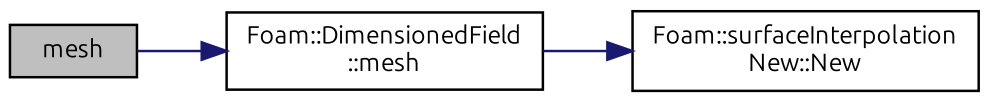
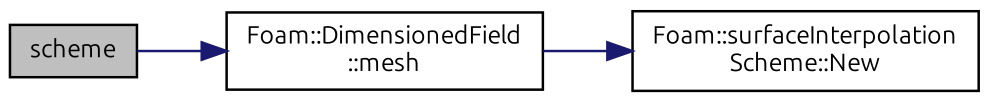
  digraph {
    fontname=Ubuntu
    rankdir=LR
    node [color=black fontname=Ubuntu fontsize=10 shape=record]
    edge [color=midnightblue fontname=Ubuntu fontsize=10 labelfontname=FreeSans labelfontsize=10 style=solid]
-   n1 [fillcolor=grey75 fontcolor=black height=0.2 label=mesh style=filled width=0.4]
+   n1 [fillcolor=grey75 fontcolor=black height=0.2 label=scheme style=filled width=0.4]
    n2 [height=0.2 label="Foam::DimensionedField\l::mesh" width=0.4]
-   n3 [height=0.2 label="Foam::surfaceInterpolation\lNew::New" width=0.4]
+   n3 [height=0.2 label="Foam::surfaceInterpolation\lScheme::New" width=0.4]
    n1 -> n2
    n2 -> n3
  }
